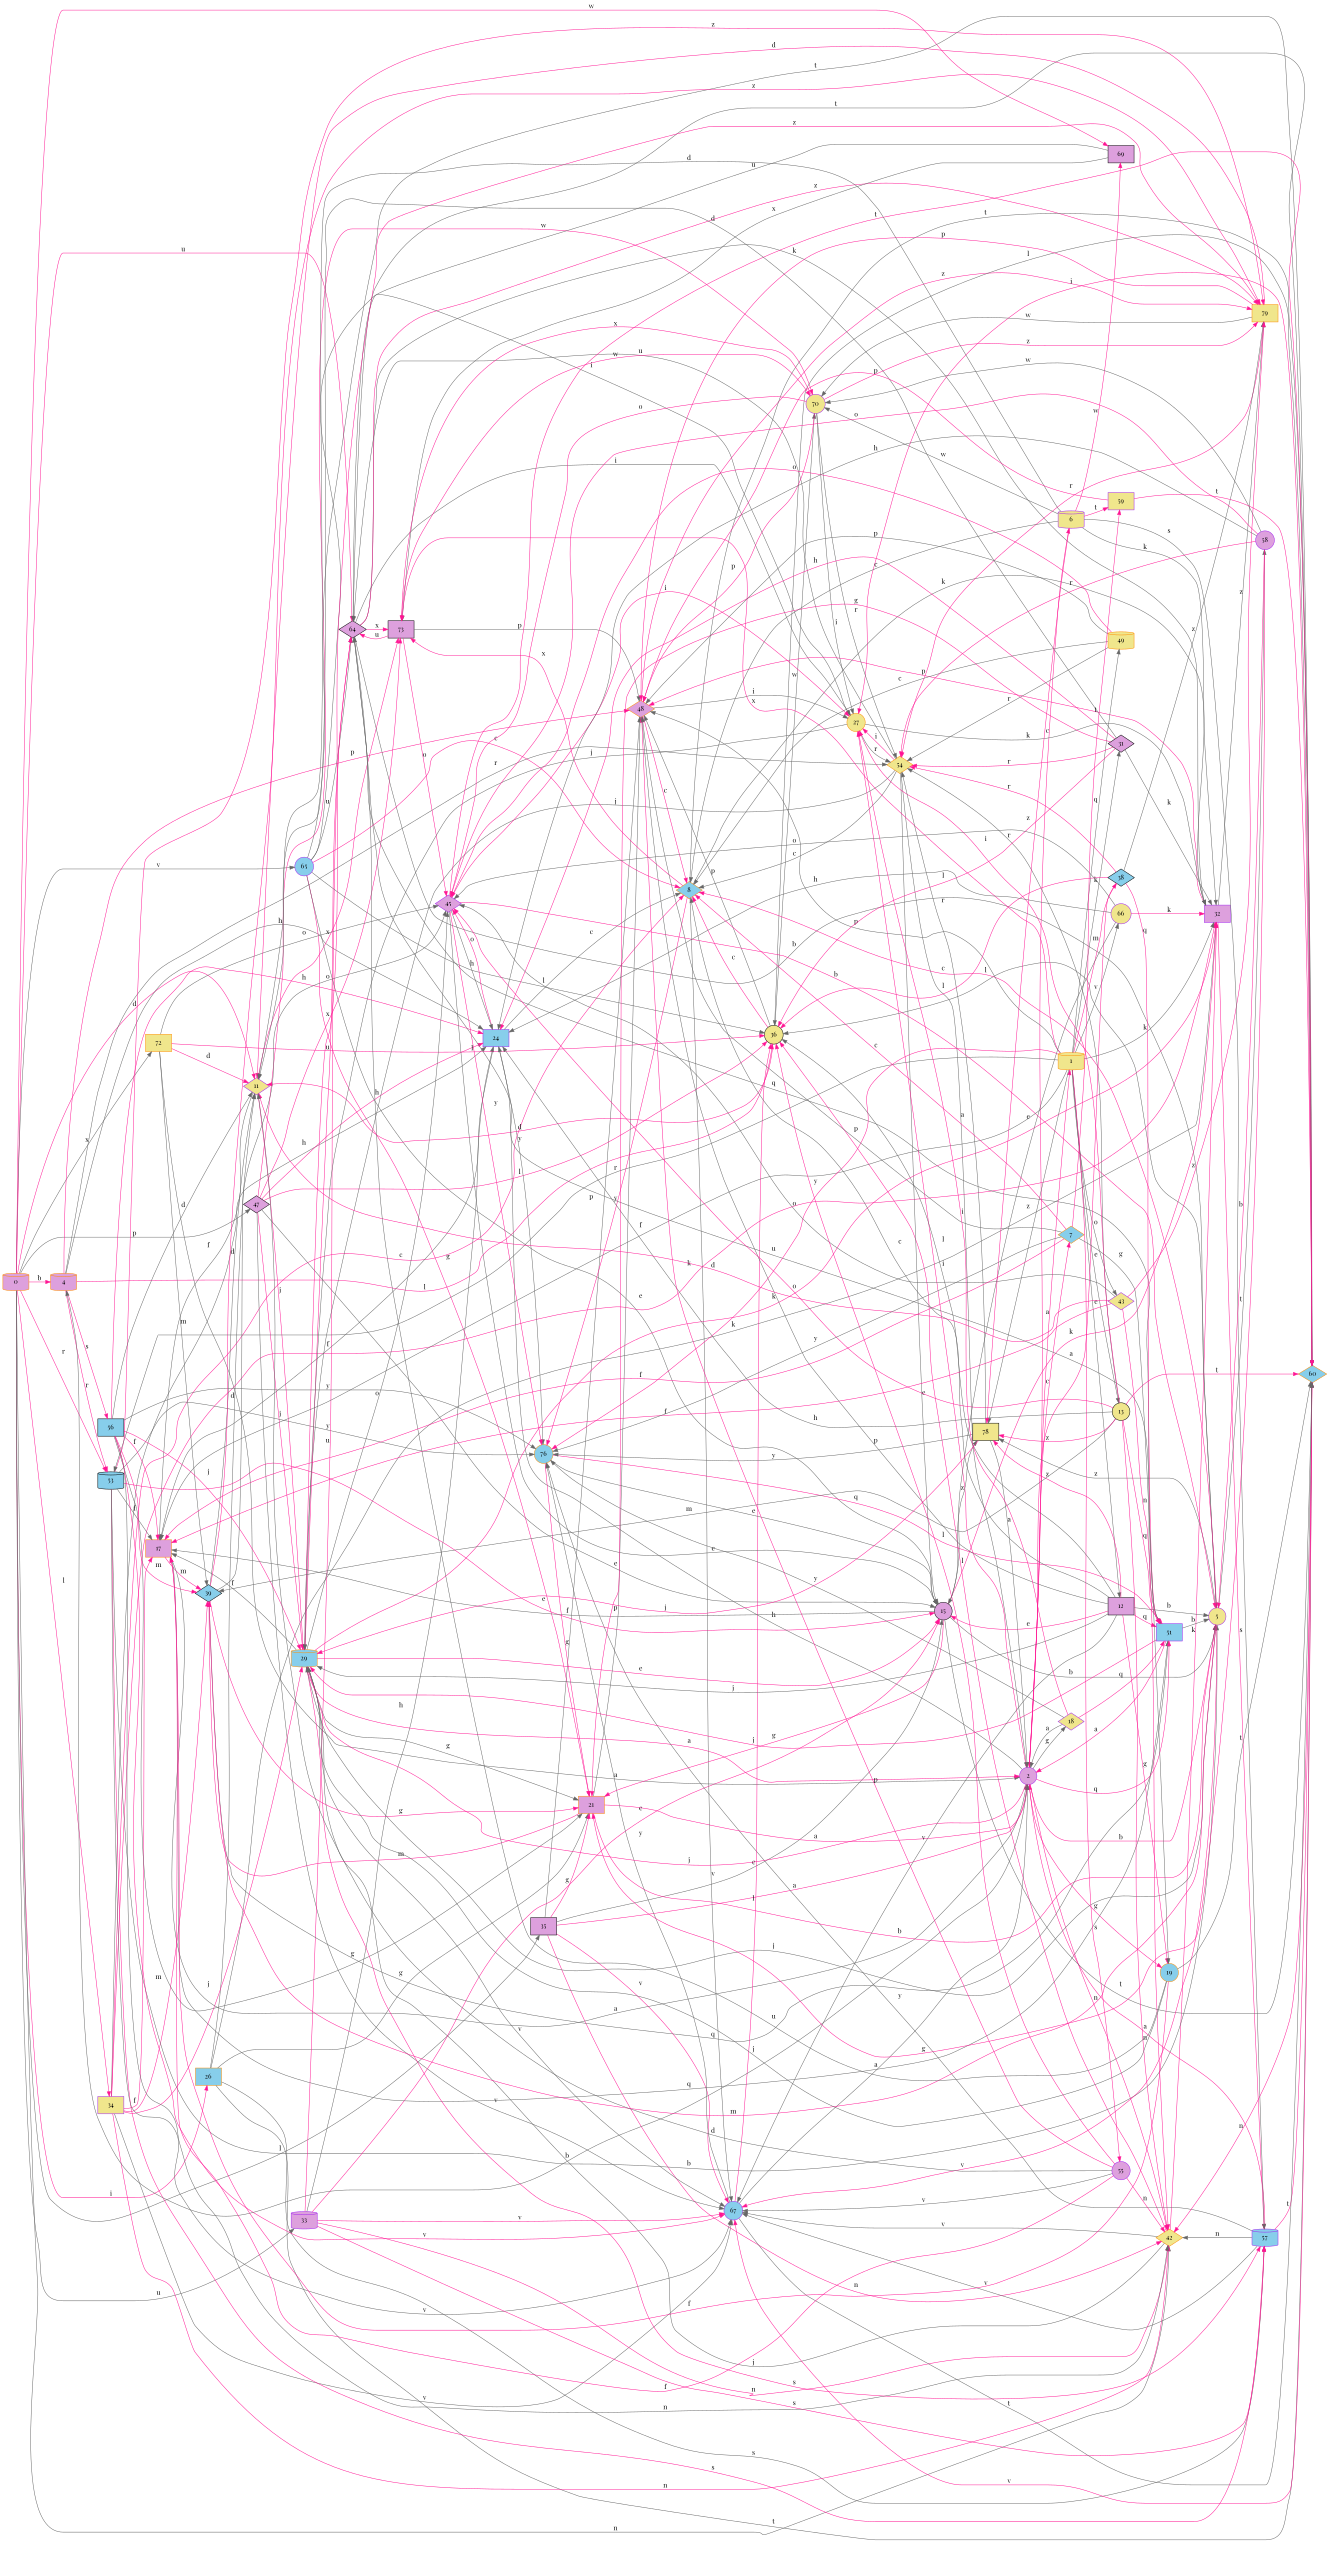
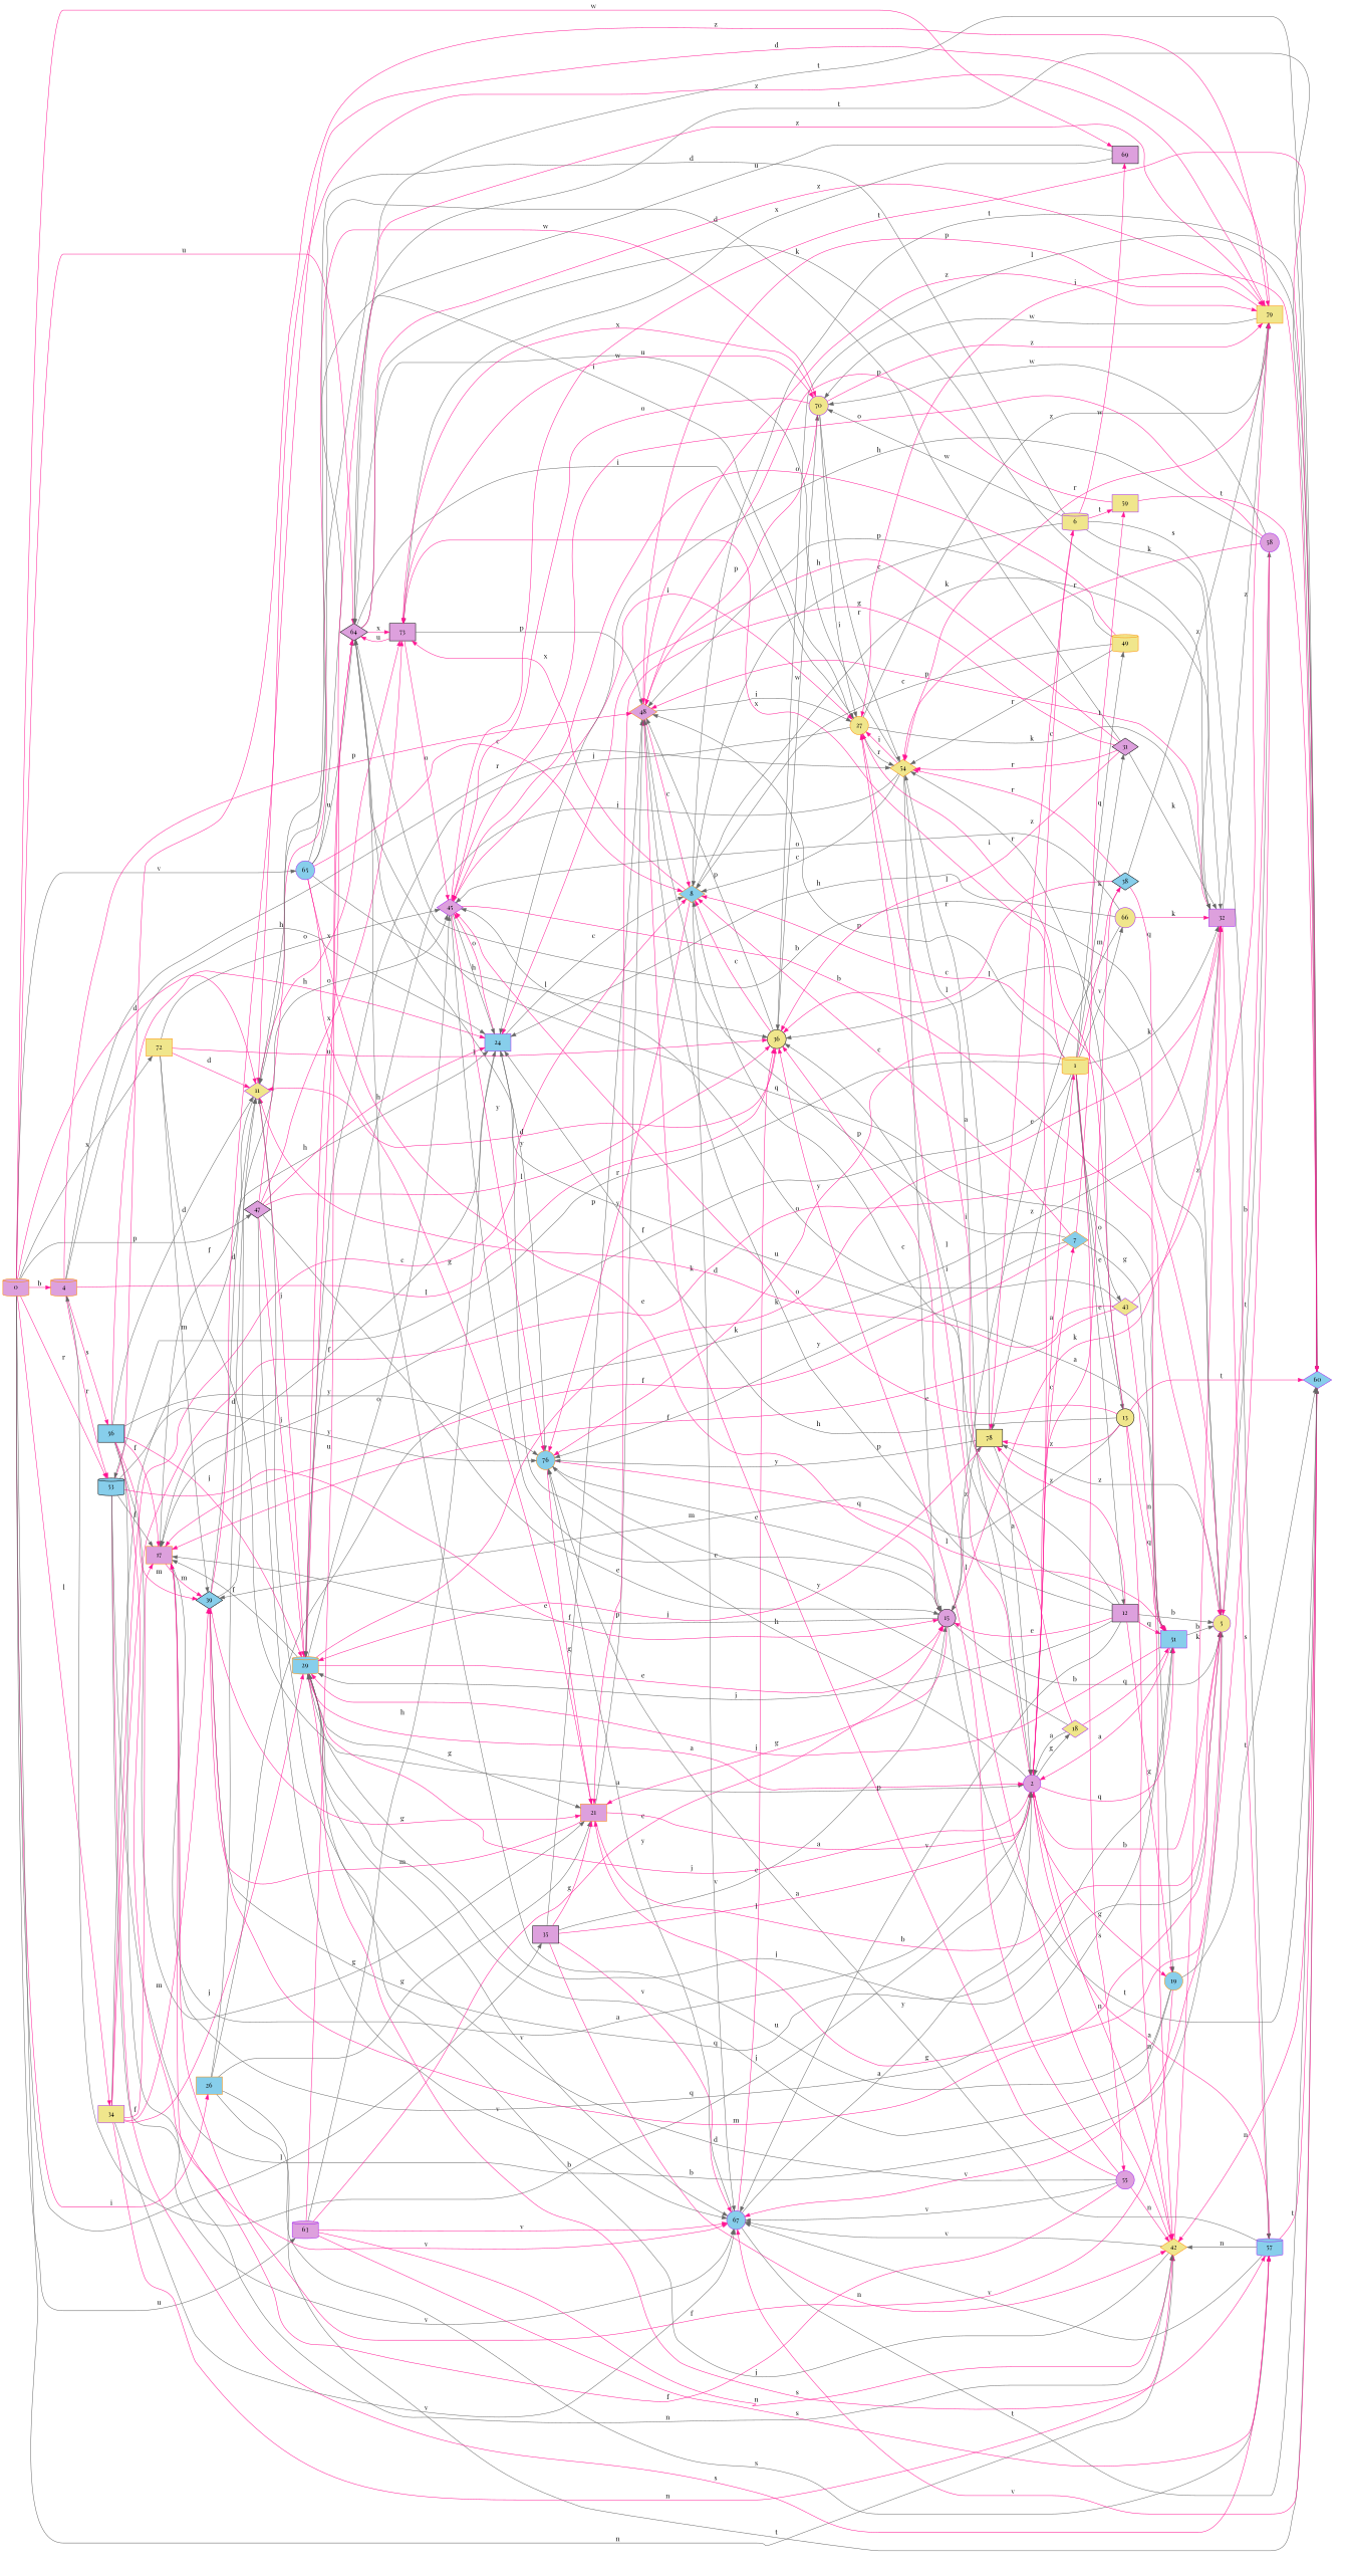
  strict digraph {
    fontname="Playfair Display"
    rankdir=LR
    node [color=purple fillcolor=plum fontname="Playfair Display" shape=box style=filled]
    edge [color=deeppink fontname="Playfair Display"]
    0 [color=darkorange shape=cylinder]
    4 [color=darkorange shape=cylinder]
    11 [fillcolor=khaki shape=diamond]
    26 [color=darkorange fillcolor=skyblue]
    34 [fillcolor=khaki]
    35 [color=black]
    42 [color=darkorange fillcolor=khaki shape=diamond]
    47 [color=black shape=diamond]
    53 [color=black fillcolor=skyblue shape=cylinder]
-   63 [shape=cylinder label=33]
+   63 [shape=cylinder]
    64 [color=black shape=diamond]
    65 [fillcolor=skyblue shape=circle]
    69 [color=black]
    72 [color=darkorange fillcolor=khaki]
    48 [color=darkorange shape=diamond]
    24 [fillcolor=skyblue]
    36 [color=black fillcolor=khaki shape=circle]
    54 [color=darkorange fillcolor=khaki shape=diamond]
    56 [color=black fillcolor=skyblue]
    17 [color=darkorange]
    73 [color=black]
    29 [color=darkorange fillcolor=skyblue shape=cylinder]
    32
    57 [fillcolor=skyblue shape=cylinder]
-   60 [color=darkorange fillcolor=skyblue shape=diamond]
+   60 [fillcolor=skyblue shape=diamond]
    21 [color=darkorange]
    8 [color=darkorange fillcolor=skyblue shape=diamond]
    39 [color=black fillcolor=skyblue shape=diamond]
    67 [fillcolor=skyblue shape=circle]
    2 [shape=circle]
    15 [color=black shape=circle]
    70 [fillcolor=khaki shape=circle]
    76 [color=darkorange fillcolor=skyblue shape=circle]
    5 [fillcolor=khaki shape=circle]
    79 [color=darkorange fillcolor=khaki]
    27 [color=darkorange fillcolor=khaki shape=circle]
    51 [fillcolor=skyblue]
    45 [shape=diamond]
    1 [color=darkorange fillcolor=khaki shape=cylinder]
    12 [color=black]
    13 [color=black fillcolor=khaki shape=circle]
    31 [color=black shape=diamond]
    38 [color=black fillcolor=skyblue shape=diamond]
    43 [fillcolor=khaki shape=diamond]
    49 [color=darkorange fillcolor=khaki shape=cylinder]
    55 [shape=circle]
    66 [fillcolor=khaki shape=circle]
    78 [color=black fillcolor=khaki]
    19 [color=darkorange fillcolor=skyblue shape=circle]
    6 [fillcolor=khaki shape=cylinder]
    7 [color=darkorange fillcolor=skyblue shape=diamond]
    18 [fillcolor=khaki shape=diamond]
    58 [shape=circle]
    59 [fillcolor=khaki]
    0 -> 4 [label=b]
    0 -> 11 [label=d]
    0 -> 26 [label=i]
    0 -> 34 [label=l]
    0 -> 35 [color=gray40 label=l]
    0 -> 42 [color=gray40 label=n]
    0 -> 47 [color=gray40 label=p]
    0 -> 53 [label=r]
    0 -> 63 [color=gray40 label=u]
    0 -> 64 [label=u]
    0 -> 65 [color=gray40 label=v]
    0 -> 69 [label=w]
    0 -> 72 [color=gray40 label=x]
    4 -> 53 [label=r]
    4 -> 48 [label=p]
    4 -> 24 [color=gray40 label=h]
    4 -> 36 [label=l]
    4 -> 54 [color=gray40 label=r]
    4 -> 56 [label=s]
    11 -> 17 [color=gray40 label=f]
    11 -> 73 [label=x]
    11 -> 29 [label=j]
    26 -> 11 [color=gray40 label=d]
    26 -> 32 [color=gray40 label=k]
    26 -> 57 [color=gray40 label=s]
    26 -> 60 [color=gray40 label=t]
    26 -> 21 [color=gray40 label=g]
    34 -> 42 [label=n]
    34 -> 24 [color=gray40 label=h]
    34 -> 17 [label=f]
    34 -> 29 [label=j]
    34 -> 32 [label=k]
    34 -> 8 [label=c]
    34 -> 39 [label=m]
    34 -> 67 [color=gray40 label=v]
    35 -> 42 [label=n]
    35 -> 48 [color=gray40 label=p]
    35 -> 21 [label=g]
    35 -> 67 [label=v]
    35 -> 2 [label=a]
    35 -> 15 [color=gray40 label=e]
    42 -> 36 [label=l]
    42 -> 29 [color=gray40 label=j]
    42 -> 32 [label=k]
    42 -> 67 [color=gray40 label=v]
    47 -> 24 [label=h]
    47 -> 36 [label=l]
    47 -> 73 [label=x]
    47 -> 29 [label=j]
    47 -> 67 [color=gray40 label=v]
    47 -> 15 [color=gray40 label=e]
    47 -> 70 [label=w]
    53 -> 17 [color=gray40 label=f]
    53 -> 57 [label=s]
    53 -> 67 [color=gray40 label=v]
    53 -> 15 [label=e]
    53 -> 76 [color=gray40 label=y]
    53 -> 5 [color=gray40 label=b]
    53 -> 79 [label=z]
    63 -> 42 [label=n]
    63 -> 64 [label=u]
    63 -> 24 [color=gray40 label=h]
    63 -> 57 [label=s]
    63 -> 67 [label=v]
    63 -> 15 [label=e]
    64 -> 73 [label=x]
    64 -> 32 [color=gray40 label=k]
    64 -> 60 [color=gray40 label=t]
    64 -> 5 [color=gray40 label=b]
    64 -> 79 [label=z]
    64 -> 27 [color=gray40 label=i]
    64 -> 51 [color=gray40 label=q]
    65 -> 64 [color=gray40 label=u]
    65 -> 36 [color=gray40 label=l]
    65 -> 60 [color=gray40 label=t]
    65 -> 21 [label=g]
    65 -> 8 [label=c]
-   65 -> 15 [color=gray40 label=e]
+   65 -> 15 [label=e]
    65 -> 27 [color=gray40 label=i]
    69 -> 64 [color=gray40 label=u]
    69 -> 73 [color=gray40 label=x]
    72 -> 11 [label=d]
    72 -> 36 [label=l]
    72 -> 39 [color=gray40 label=m]
    72 -> 2 [color=gray40 label=a]
    72 -> 45 [color=gray40 label=o]
    48 -> 8 [label=c]
    48 -> 79 [label=z]
    48 -> 27 [color=gray40 label=i]
    24 -> 17 [color=gray40 label=f]
    24 -> 8 [color=gray40 label=c]
    24 -> 76 [color=gray40 label=y]
    24 -> 45 [label=o]
    36 -> 11 [label=d]
    36 -> 48 [color=gray40 label=p]
    36 -> 8 [label=c]
    36 -> 70 [color=gray40 label=w]
    54 -> 64 [color=gray40 label=u]
    54 -> 29 [color=gray40 label=j]
    54 -> 8 [color=gray40 label=c]
    54 -> 2 [color=gray40 label=a]
    54 -> 15 [color=gray40 label=e]
    54 -> 27 [label=i]
    56 -> 11 [color=gray40 label=d]
    56 -> 42 [color=gray40 label=n]
    56 -> 24 [label=h]
    56 -> 17 [label=f]
    56 -> 29 [label=j]
    56 -> 21 [color=gray40 label=g]
    56 -> 39 [label=m]
    56 -> 67 [label=v]
    56 -> 76 [color=gray40 label=y]
    17 -> 39 [label=m]
    17 -> 2 [color=gray40 label=a]
    17 -> 51 [color=gray40 label=q]
    73 -> 64 [label=u]
    73 -> 48 [color=gray40 label=p]
    73 -> 70 [label=w]
    73 -> 45 [label=o]
    29 -> 64 [label=u]
    29 -> 17 [color=gray40 label=f]
    29 -> 32 [label=k]
    29 -> 57 [label=s]
    29 -> 21 [color=gray40 label=g]
    29 -> 67 [color=gray40 label=v]
    29 -> 2 [label=a]
    29 -> 15 [label=e]
    29 -> 79 [label=z]
    29 -> 45 [color=gray40 label=o]
    32 -> 48 [label=p]
    32 -> 57 [label=s]
    32 -> 79 [color=gray40 label=z]
    57 -> 42 [color=gray40 label=n]
    57 -> 60 [label=t]
    57 -> 67 [color=gray40 label=v]
    57 -> 2 [label=a]
    57 -> 76 [color=gray40 label=y]
    60 -> 42 [label=n]
    60 -> 36 [color=gray40 label=l]
    60 -> 67 [label=v]
    60 -> 27 [label=i]
    21 -> 48 [color=gray40 label=p]
    21 -> 39 [label=m]
    21 -> 2 [label=a]
    21 -> 5 [label=b]
    8 -> 73 [label=x]
    8 -> 32 [color=gray40 label=k]
    8 -> 60 [color=gray40 label=t]
    8 -> 67 [color=gray40 label=v]
    8 -> 76 [label=y]
    39 -> 11 [color=gray40 label=d]
    39 -> 21 [label=g]
    39 -> 79 [label=z]
    39 -> 51 [color=gray40 label=q]
    39 -> 45 [color=gray40 label=o]
    67 -> 36 [label=l]
    67 -> 60 [color=gray40 label=t]
    67 -> 2 [color=gray40 label=a]
    67 -> 76 [color=gray40 label=y]
    2 -> 4 [color=gray40 label=b]
    2 -> 42 [label=n]
    2 -> 24 [color=gray40 label=h]
    2 -> 29 [label=j]
    2 -> 5 [label=b]
    2 -> 27 [label=i]
    2 -> 51 [label=q]
    2 -> 1 [label=a]
    2 -> 19 [label=g]
    2 -> 6 [label=c]
    2 -> 7 [label=c]
    2 -> 18 [color=gray40 label=g]
    15 -> 17 [color=gray40 label=f]
    15 -> 32 [label=k]
    15 -> 60 [color=gray40 label=t]
    15 -> 21 [label=g]
    15 -> 5 [color=gray40 label=b]
    15 -> 78 [color=gray40 label=z]
    70 -> 48 [label=p]
    70 -> 54 [color=gray40 label=r]
    70 -> 73 [label=x]
    70 -> 79 [label=z]
    70 -> 27 [color=gray40 label=i]
    70 -> 45 [label=o]
    76 -> 21 [label=g]
    76 -> 15 [color=gray40 label=e]
    76 -> 51 [label=q]
    5 -> 36 [color=gray40 label=l]
    5 -> 29 [color=gray40 label=j]
    5 -> 8 [label=c]
    5 -> 39 [label=m]
    5 -> 67 [label=v]
    5 -> 78 [color=gray40 label=z]
    5 -> 58 [color=gray40 label=t]
    79 -> 11 [label=d]
    79 -> 48 [label=p]
    79 -> 54 [label=r]
    79 -> 70 [color=gray40 label=w]
    27 -> 54 [color=gray40 label=r]
    27 -> 29 [color=gray40 label=j]
    27 -> 32 [color=gray40 label=k]
+   27 -> 79 [color=gray40 label=z]
    51 -> 64 [color=gray40 label=u]
    51 -> 29 [label=j]
    51 -> 2 [label=a]
    51 -> 5 [color=gray40 label=b]
    45 -> 24 [color=gray40 label=h]
    45 -> 60 [label=t]
    45 -> 15 [color=gray40 label=e]
    45 -> 76 [label=y]
    45 -> 5 [label=b]
    45 -> 27 [label=i]
    1 -> 53 [color=gray40 label=r]
    1 -> 48 [color=gray40 label=p]
    1 -> 17 [color=gray40 label=f]
    1 -> 73 [label=x]
    1 -> 32 [color=gray40 label=k]
    1 -> 76 [label=y]
    1 -> 12 [color=gray40 label=e]
    1 -> 13 [color=gray40 label=e]
    1 -> 31 [color=gray40 label=k]
    1 -> 38 [label=m]
    1 -> 43 [color=gray40 label=o]
    1 -> 49 [color=gray40 label=q]
    1 -> 55 [label=s]
    1 -> 66 [color=gray40 label=v]
    1 -> 78 [color=gray40 label=z]
    12 -> 48 [color=gray40 label=p]
    12 -> 36 [color=gray40 label=l]
    12 -> 29 [color=gray40 label=j]
    12 -> 8 [color=gray40 label=c]
    12 -> 67 [color=gray40 label=v]
    12 -> 15 [label=e]
    12 -> 5 [color=gray40 label=b]
    12 -> 51 [label=q]
    12 -> 78 [label=z]
    12 -> 19 [label=g]
    13 -> 42 [label=n]
    13 -> 24 [color=gray40 label=h]
    13 -> 54 [color=gray40 label=r]
    13 -> 60 [label=t]
    13 -> 39 [color=gray40 label=m]
    13 -> 27 [label=i]
    13 -> 51 [label=q]
    13 -> 45 [label=o]
    13 -> 78 [label=z]
    31 -> 11 [color=gray40 label=d]
    31 -> 24 [label=h]
    31 -> 36 [label=l]
    31 -> 54 [label=r]
    31 -> 32 [color=gray40 label=k]
    31 -> 21 [label=g]
    38 -> 36 [label=l]
    38 -> 54 [label=r]
    38 -> 2 [label=a]
    38 -> 79 [color=gray40 label=z]
    38 -> 51 [label=q]
    43 -> 11 [label=d]
    43 -> 42 [label=n]
    43 -> 17 [label=f]
    43 -> 79 [label=z]
    43 -> 45 [color=gray40 label=o]
    49 -> 48 [color=gray40 label=p]
    49 -> 54 [color=gray40 label=r]
    49 -> 8 [color=gray40 label=c]
    49 -> 45 [label=o]
    55 -> 11 [color=gray40 label=d]
    55 -> 42 [label=n]
    55 -> 48 [label=p]
    55 -> 36 [label=l]
    55 -> 17 [label=f]
    55 -> 67 [color=gray40 label=v]
    66 -> 24 [color=gray40 label=h]
    66 -> 32 [label=k]
    66 -> 15 [color=gray40 label=e]
    66 -> 45 [color=gray40 label=o]
    78 -> 54 [color=gray40 label=r]
    78 -> 29 [label=j]
    78 -> 2 [color=gray40 label=a]
    78 -> 76 [color=gray40 label=y]
    19 -> 64 [color=gray40 label=u]
    19 -> 17 [label=f]
    19 -> 29 [color=gray40 label=j]
    19 -> 60 [color=gray40 label=t]
    6 -> 11 [color=gray40 label=d]
    6 -> 69 [label=w]
    6 -> 32 [color=gray40 label=k]
    6 -> 57 [color=gray40 label=s]
    6 -> 8 [color=gray40 label=c]
    6 -> 70 [color=gray40 label=w]
    6 -> 78 [label=z]
    6 -> 59 [label=t]
    7 -> 48 [color=gray40 label=p]
    7 -> 17 [label=f]
    7 -> 8 [label=c]
    7 -> 76 [color=gray40 label=y]
    7 -> 19 [color=gray40 label=g]
    7 -> 59 [label=t]
    18 -> 2 [color=gray40 label=a]
    18 -> 76 [color=gray40 label=y]
    18 -> 27 [label=i]
    18 -> 51 [label=q]
    58 -> 24 [color=gray40 label=h]
    58 -> 54 [label=r]
    58 -> 21 [label=g]
    58 -> 70 [color=gray40 label=w]
    58 -> 5 [label=b]
    58 -> 45 [label=o]
    59 -> 48 [label=p]
    59 -> 60 [label=t]
  }
